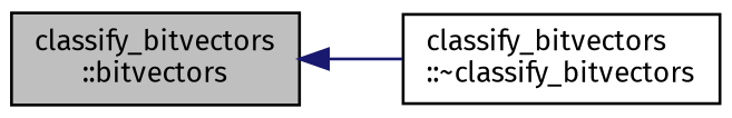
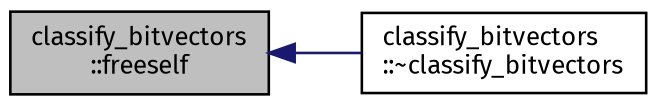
  digraph {
    rankdir=LR
    fontname="Fira Sans"
    node [color=black fontname="Fira Sans" fontsize=10 shape=record style=filled]
-   n1 [fillcolor=grey75 fontcolor=black height=0.2 label="classify_bitvectors\l::bitvectors" width=0.4]
+   n1 [fillcolor=grey75 fontcolor=black height=0.2 label="classify_bitvectors\l::freeself" width=0.4]
    n2 [fillcolor=white height=0.2 label="classify_bitvectors\l::~classify_bitvectors" width=0.4]
    n1 -> n2 [color=midnightblue dir=back fontname="Fira Sans" fontsize=10 labelfontname=Helvetica labelfontsize=10 style=solid]
  }
